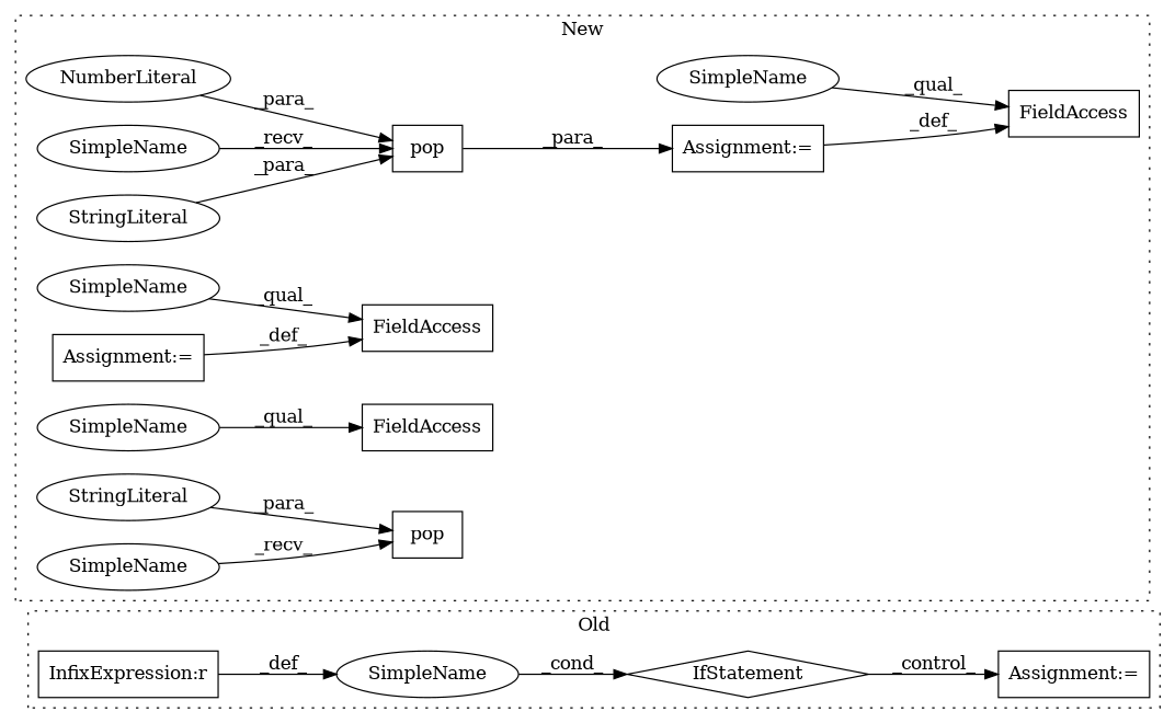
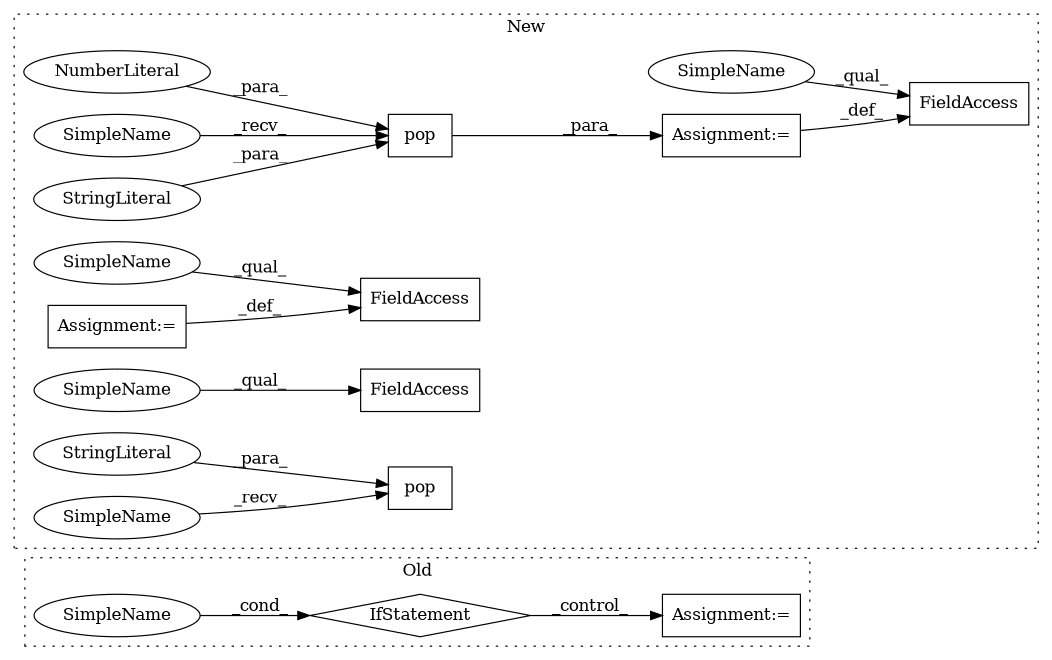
  digraph {
    rankdir=LR
    node [a=42 l=4 s=4793 shape=box]
    n1 [a=25 l="4,2" label=IfStatement s="9301,9320" shape=diamond]
    n2 [a=7 l=1 label="Assignment:=" s=9337]
    n3 [label=SimpleName shape=ellipse l="" s=""]
-   n4 [a=27 label="InfixExpression:r" s=9312]
    n5 [a=32 l="4,1" label=pop s="4819,4834"]
    n6 [a=45 l=7 label=StringLiteral s=4823 shape=ellipse]
    n7 [a=7 l=1 label="Assignment:=" s=4811]
    n8 [a=22 l=18 label=FieldAccess]
    n9 [a=34 l=3 label=NumberLiteral s=4831 shape=ellipse]
    n10 [a=32 l="4,1" label=pop s="4989,5011"]
    n11 [a=45 label=StringLiteral s=4993 shape=ellipse]
    n12 [a=22 l=13 label=FieldAccess s=5083]
    n13 [a=22 l=14 label=FieldAccess s=5209]
    n14 [a=7 l=1 label="Assignment:=" s=5096]
    n15 [label=SimpleName s=5209 shape=ellipse]
    n16 [label=SimpleName shape=ellipse]
    n17 [label=SimpleName s=5083 shape=ellipse]
    n18 [l=6 label=SimpleName s=4812 shape=ellipse]
    n19 [l=6 label=SimpleName s=4982 shape=ellipse]
    subgraph cluster_1 {
      label=Old
      style=dotted
      n1
      n2
      n3
-     n4
    }
    subgraph cluster_2 {
      label=New
      style=dotted
      n5
      n6
      n7
      n8
      n9
      n10
      n11
      n12
      n13
      n14
      n15
      n16
      n17
      n18
      n19
    }
    n1 -> n2 [label=_control_]
    n3 -> n1 [label=_cond_]
-   n4 -> n3 [label=_def_]
    n5 -> n7 [label=_para_]
    n6 -> n5 [label=_para_]
    n7 -> n8 [label=_def_]
    n9 -> n5 [label=_para_]
    n11 -> n10 [label=_para_]
    n14 -> n12 [label=_def_]
    n15 -> n13 [label=_qual_]
    n16 -> n8 [label=_qual_]
    n17 -> n12 [label=_qual_]
    n18 -> n5 [label=_recv_]
    n19 -> n10 [label=_recv_]
  }
